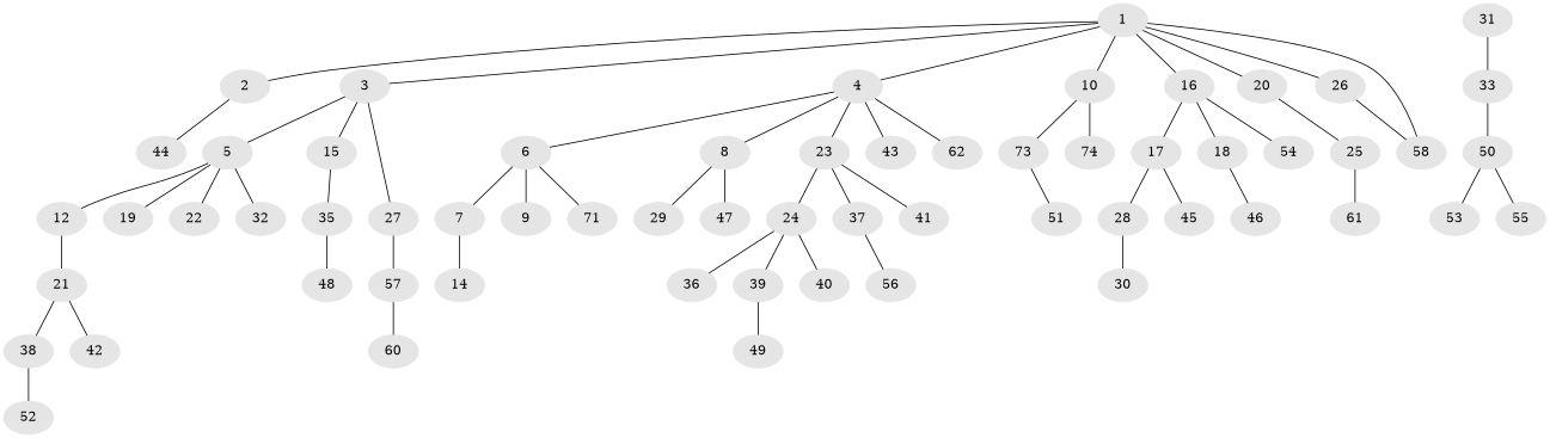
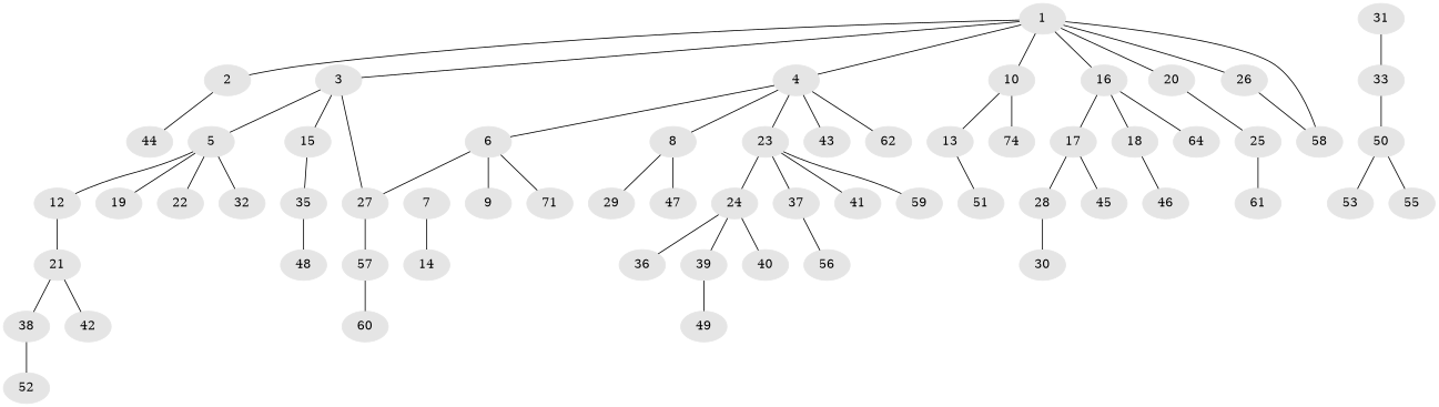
  graph {
    node [color=gray90 style=filled]
    1
    2
    3
    4
    10
    16
    20
    26
    58
    44
    5
    15
    27
    6
    8
    23
    43
    62
-   13 [label=73]
+   13
    n20 [label=74]
    17
    18
-   54
+   54 [label=64]
    25
    12
    19
    22
    32
    35
    57
    7
    9
    n33 [label=71]
    29
    47
    24
    37
    41
+   59
    21
    14
    51
    38
    42
    48
    28
    45
    46
    30
    61
    52
    36
    39
    40
    56
    49
    31
    33
    60
    50
    53
    55
    1 -- 2
    1 -- 3
    1 -- 4
    1 -- 10
    1 -- 16
    1 -- 20
    1 -- 26
    1 -- 58
    2 -- 44
    3 -- 5
    3 -- 15
    3 -- 27
    4 -- 6
    4 -- 8
    4 -- 23
    4 -- 43
    4 -- 62
    10 -- 13
    10 -- n20
    16 -- 17
    16 -- 18
    16 -- 54
    20 -- 25
    26 -- 58
    5 -- 12
    5 -- 19
    5 -- 22
    5 -- 32
    15 -- 35
    27 -- 57
-   6 -- 7
+   6 -- 27
    6 -- 9
    6 -- n33
    8 -- 29
    8 -- 47
    23 -- 24
    23 -- 37
    23 -- 41
+   23 -- 59
    13 -- 51
    17 -- 28
    17 -- 45
    18 -- 46
    25 -- 61
    12 -- 21
    35 -- 48
    57 -- 60
    7 -- 14
    24 -- 36
    24 -- 39
    24 -- 40
    37 -- 56
    21 -- 38
    21 -- 42
    38 -- 52
    28 -- 30
    39 -- 49
    31 -- 33
    33 -- 50
    50 -- 53
    50 -- 55
  }
